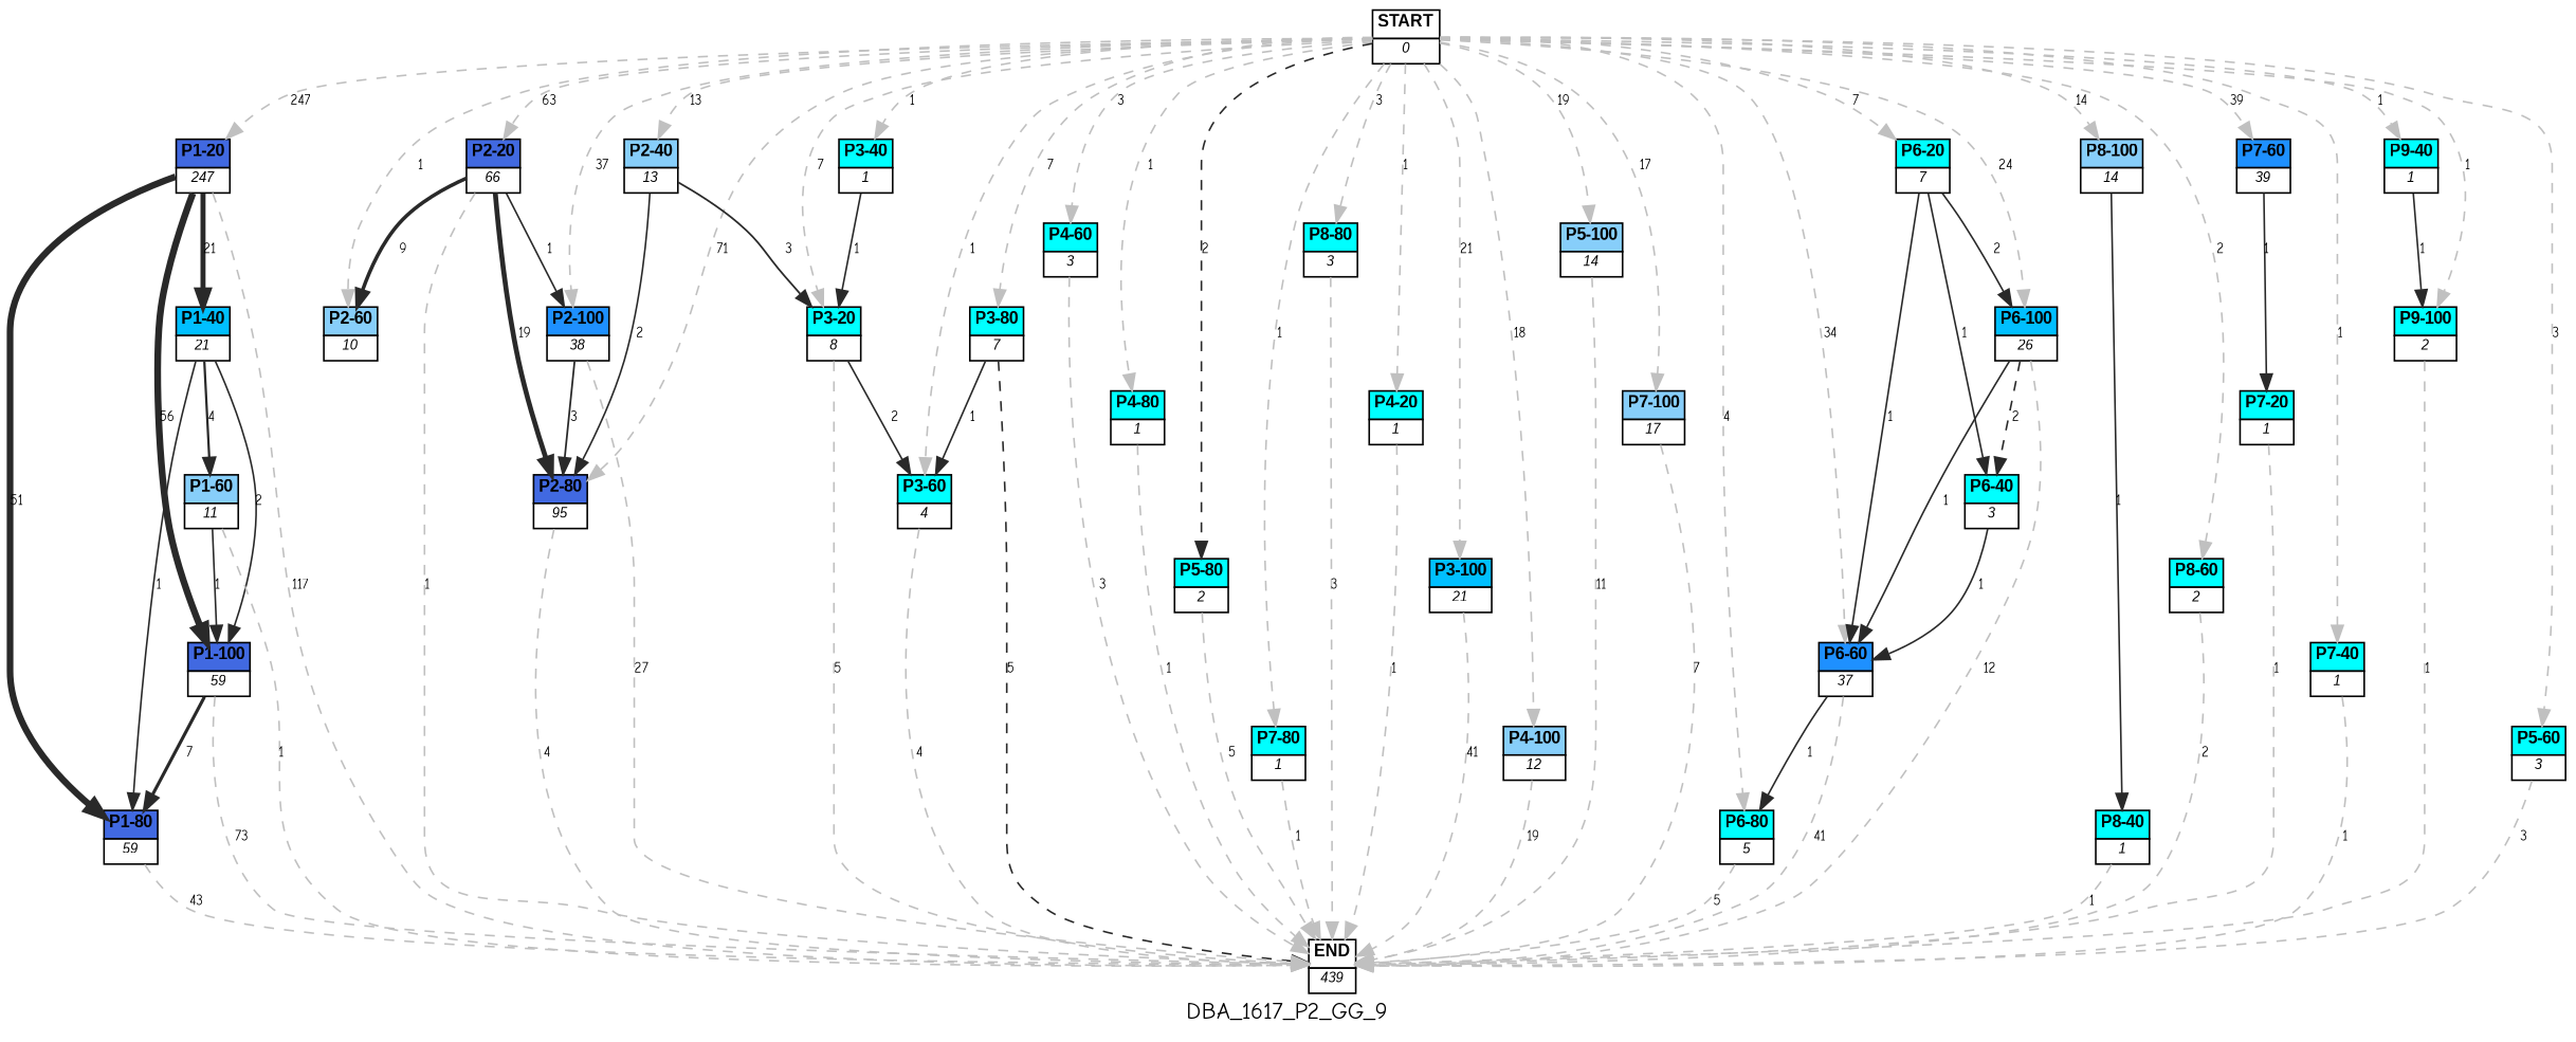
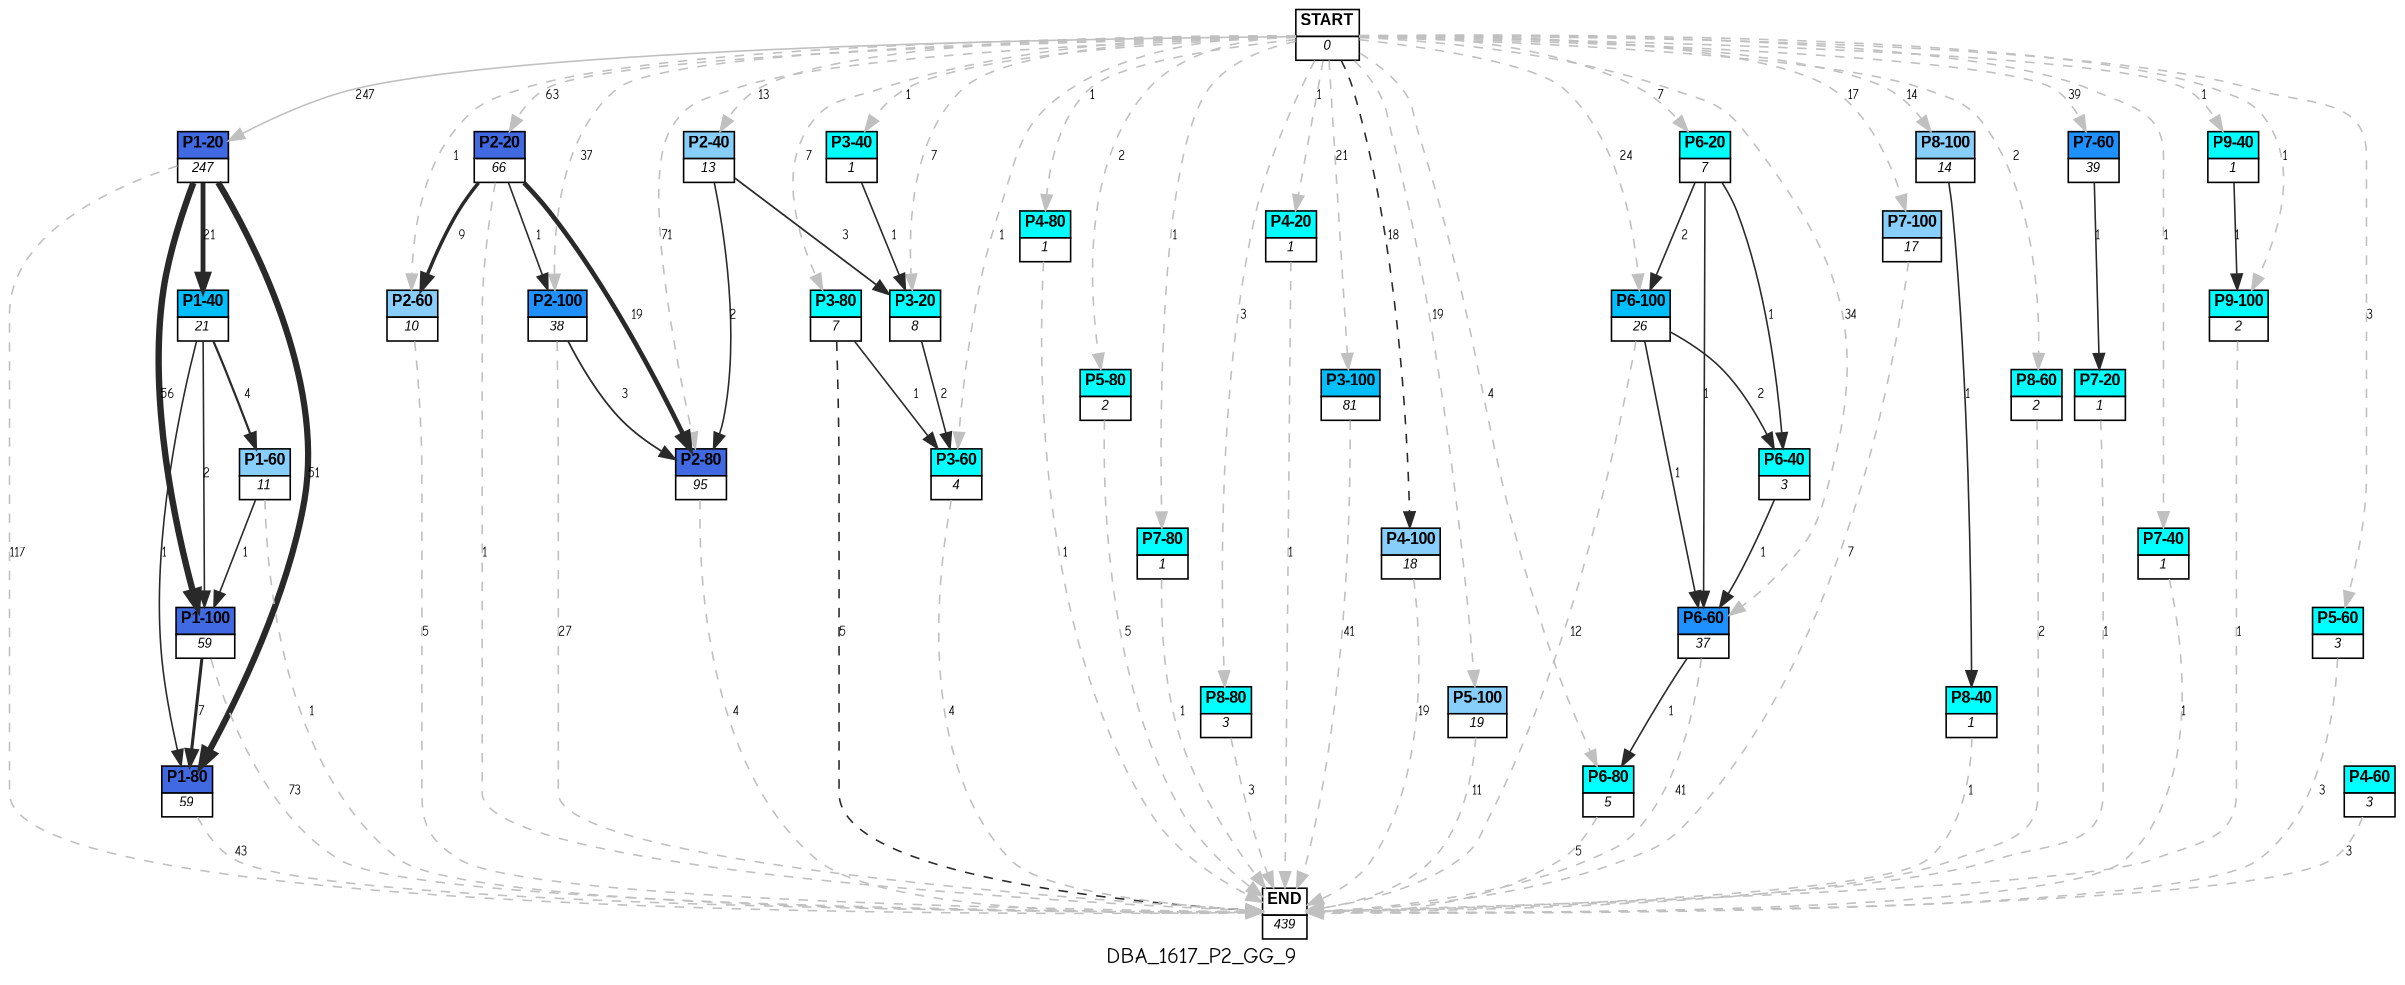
  digraph {
    fontname="Comic Neue"
    label=DBA_1617_P2_GG_9
    node [fontname="Comic Neue" shape=plain]
    edge [color=grey fontname="Comic Neue" fontsize=8 labelfloat=false style=dashed]
    n1 [label=<<table border="0" cellborder="1" cellspacing="0"><tr><td bgcolor="white"><FONT face="Arial" POINT-SIZE="10"><b>START</b></FONT></td></tr><tr><td bgcolor="white"><FONT face="Arial" POINT-SIZE="8"><i>0</i></FONT></td></tr></table>>]
    n2 [label=<<table border="0" cellborder="1" cellspacing="0"><tr><td bgcolor="royalblue"><FONT face="Arial" POINT-SIZE="10"><b>P1-20</b></FONT></td></tr><tr><td bgcolor="white"><FONT face="Arial" POINT-SIZE="8"><i>247</i></FONT></td></tr></table>>]
    n3 [label=<<table border="0" cellborder="1" cellspacing="0"><tr><td bgcolor="aqua"><FONT face="Arial" POINT-SIZE="10"><b>P3-40</b></FONT></td></tr><tr><td bgcolor="white"><FONT face="Arial" POINT-SIZE="8"><i>1</i></FONT></td></tr></table>>]
    n4 [label=<<table border="0" cellborder="1" cellspacing="0"><tr><td bgcolor="aqua"><FONT face="Arial" POINT-SIZE="10"><b>P3-20</b></FONT></td></tr><tr><td bgcolor="white"><FONT face="Arial" POINT-SIZE="8"><i>8</i></FONT></td></tr></table>>]
    n5 [label=<<table border="0" cellborder="1" cellspacing="0"><tr><td bgcolor="royalblue"><FONT face="Arial" POINT-SIZE="10"><b>P2-20</b></FONT></td></tr><tr><td bgcolor="white"><FONT face="Arial" POINT-SIZE="8"><i>66</i></FONT></td></tr></table>>]
    n6 [label=<<table border="0" cellborder="1" cellspacing="0"><tr><td bgcolor="lightskyblue"><FONT face="Arial" POINT-SIZE="10"><b>P2-40</b></FONT></td></tr><tr><td bgcolor="white"><FONT face="Arial" POINT-SIZE="8"><i>13</i></FONT></td></tr></table>>]
    n7 [label=<<table border="0" cellborder="1" cellspacing="0"><tr><td bgcolor="royalblue"><FONT face="Arial" POINT-SIZE="10"><b>P2-80</b></FONT></td></tr><tr><td bgcolor="white"><FONT face="Arial" POINT-SIZE="8"><i>95</i></FONT></td></tr></table>>]
    n8 [label=<<table border="0" cellborder="1" cellspacing="0"><tr><td bgcolor="lightskyblue"><FONT face="Arial" POINT-SIZE="10"><b>P2-60</b></FONT></td></tr><tr><td bgcolor="white"><FONT face="Arial" POINT-SIZE="8"><i>10</i></FONT></td></tr></table>>]
    n9 [label=<<table border="0" cellborder="1" cellspacing="0"><tr><td bgcolor="aqua"><FONT face="Arial" POINT-SIZE="10"><b>P3-80</b></FONT></td></tr><tr><td bgcolor="white"><FONT face="Arial" POINT-SIZE="8"><i>7</i></FONT></td></tr></table>>]
    n10 [label=<<table border="0" cellborder="1" cellspacing="0"><tr><td bgcolor="aqua"><FONT face="Arial" POINT-SIZE="10"><b>P4-60</b></FONT></td></tr><tr><td bgcolor="white"><FONT face="Arial" POINT-SIZE="8"><i>3</i></FONT></td></tr></table>>]
    n11 [label=<<table border="0" cellborder="1" cellspacing="0"><tr><td bgcolor="aqua"><FONT face="Arial" POINT-SIZE="10"><b>P4-80</b></FONT></td></tr><tr><td bgcolor="white"><FONT face="Arial" POINT-SIZE="8"><i>1</i></FONT></td></tr></table>>]
    n12 [label=<<table border="0" cellborder="1" cellspacing="0"><tr><td bgcolor="aqua"><FONT face="Arial" POINT-SIZE="10"><b>P5-80</b></FONT></td></tr><tr><td bgcolor="white"><FONT face="Arial" POINT-SIZE="8"><i>2</i></FONT></td></tr></table>>]
    n13 [label=<<table border="0" cellborder="1" cellspacing="0"><tr><td bgcolor="aqua"><FONT face="Arial" POINT-SIZE="10"><b>P6-80</b></FONT></td></tr><tr><td bgcolor="white"><FONT face="Arial" POINT-SIZE="8"><i>5</i></FONT></td></tr></table>>]
    n14 [label=<<table border="0" cellborder="1" cellspacing="0"><tr><td bgcolor="aqua"><FONT face="Arial" POINT-SIZE="10"><b>P7-80</b></FONT></td></tr><tr><td bgcolor="white"><FONT face="Arial" POINT-SIZE="8"><i>1</i></FONT></td></tr></table>>]
    n15 [label=<<table border="0" cellborder="1" cellspacing="0"><tr><td bgcolor="aqua"><FONT face="Arial" POINT-SIZE="10"><b>P8-80</b></FONT></td></tr><tr><td bgcolor="white"><FONT face="Arial" POINT-SIZE="8"><i>3</i></FONT></td></tr></table>>]
    n16 [label=<<table border="0" cellborder="1" cellspacing="0"><tr><td bgcolor="aqua"><FONT face="Arial" POINT-SIZE="10"><b>P3-60</b></FONT></td></tr><tr><td bgcolor="white"><FONT face="Arial" POINT-SIZE="8"><i>4</i></FONT></td></tr></table>>]
    n17 [label=<<table border="0" cellborder="1" cellspacing="0"><tr><td bgcolor="aqua"><FONT face="Arial" POINT-SIZE="10"><b>P4-20</b></FONT></td></tr><tr><td bgcolor="white"><FONT face="Arial" POINT-SIZE="8"><i>1</i></FONT></td></tr></table>>]
    n18 [label=<<table border="0" cellborder="1" cellspacing="0"><tr><td bgcolor="dodgerblue"><FONT face="Arial" POINT-SIZE="10"><b>P2-100</b></FONT></td></tr><tr><td bgcolor="white"><FONT face="Arial" POINT-SIZE="8"><i>38</i></FONT></td></tr></table>>]
-   n19 [label=<<table border="0" cellborder="1" cellspacing="0"><tr><td bgcolor="deepskyblue"><FONT face="Arial" POINT-SIZE="10"><b>P3-100</b></FONT></td></tr><tr><td bgcolor="white"><FONT face="Arial" POINT-SIZE="8"><i>21</i></FONT></td></tr></table>>]
-   n20 [label=<<table border="0" cellborder="1" cellspacing="0"><tr><td bgcolor="lightskyblue"><FONT face="Arial" POINT-SIZE="10"><b>P4-100</b></FONT></td></tr><tr><td bgcolor="white"><FONT face="Arial" POINT-SIZE="8"><i>12</i></FONT></td></tr></table>>]
-   n21 [label=<<table border="0" cellborder="1" cellspacing="0"><tr><td bgcolor="lightskyblue"><FONT face="Arial" POINT-SIZE="10"><b>P5-100</b></FONT></td></tr><tr><td bgcolor="white"><FONT face="Arial" POINT-SIZE="8"><i>14</i></FONT></td></tr></table>>]
+   n19 [label=<<table border="0" cellborder="1" cellspacing="0"><tr><td bgcolor="deepskyblue"><FONT face="Arial" POINT-SIZE="10"><b>P3-100</b></FONT></td></tr><tr><td bgcolor="white"><FONT face="Arial" POINT-SIZE="8"><i>81</i></FONT></td></tr></table>>]
+   n20 [label=<<table border="0" cellborder="1" cellspacing="0"><tr><td bgcolor="lightskyblue"><FONT face="Arial" POINT-SIZE="10"><b>P4-100</b></FONT></td></tr><tr><td bgcolor="white"><FONT face="Arial" POINT-SIZE="8"><i>18</i></FONT></td></tr></table>>]
+   n21 [label=<<table border="0" cellborder="1" cellspacing="0"><tr><td bgcolor="lightskyblue"><FONT face="Arial" POINT-SIZE="10"><b>P5-100</b></FONT></td></tr><tr><td bgcolor="white"><FONT face="Arial" POINT-SIZE="8"><i>19</i></FONT></td></tr></table>>]
    n22 [label=<<table border="0" cellborder="1" cellspacing="0"><tr><td bgcolor="deepskyblue"><FONT face="Arial" POINT-SIZE="10"><b>P6-100</b></FONT></td></tr><tr><td bgcolor="white"><FONT face="Arial" POINT-SIZE="8"><i>26</i></FONT></td></tr></table>>]
    n23 [label=<<table border="0" cellborder="1" cellspacing="0"><tr><td bgcolor="lightskyblue"><FONT face="Arial" POINT-SIZE="10"><b>P7-100</b></FONT></td></tr><tr><td bgcolor="white"><FONT face="Arial" POINT-SIZE="8"><i>17</i></FONT></td></tr></table>>]
    n24 [label=<<table border="0" cellborder="1" cellspacing="0"><tr><td bgcolor="lightskyblue"><FONT face="Arial" POINT-SIZE="10"><b>P8-100</b></FONT></td></tr><tr><td bgcolor="white"><FONT face="Arial" POINT-SIZE="8"><i>14</i></FONT></td></tr></table>>]
    n25 [label=<<table border="0" cellborder="1" cellspacing="0"><tr><td bgcolor="aqua"><FONT face="Arial" POINT-SIZE="10"><b>P6-20</b></FONT></td></tr><tr><td bgcolor="white"><FONT face="Arial" POINT-SIZE="8"><i>7</i></FONT></td></tr></table>>]
    n26 [label=<<table border="0" cellborder="1" cellspacing="0"><tr><td bgcolor="dodgerblue"><FONT face="Arial" POINT-SIZE="10"><b>P6-60</b></FONT></td></tr><tr><td bgcolor="white"><FONT face="Arial" POINT-SIZE="8"><i>37</i></FONT></td></tr></table>>]
    n27 [label=<<table border="0" cellborder="1" cellspacing="0"><tr><td bgcolor="aqua"><FONT face="Arial" POINT-SIZE="10"><b>P8-60</b></FONT></td></tr><tr><td bgcolor="white"><FONT face="Arial" POINT-SIZE="8"><i>2</i></FONT></td></tr></table>>]
    n28 [label=<<table border="0" cellborder="1" cellspacing="0"><tr><td bgcolor="dodgerblue"><FONT face="Arial" POINT-SIZE="10"><b>P7-60</b></FONT></td></tr><tr><td bgcolor="white"><FONT face="Arial" POINT-SIZE="8"><i>39</i></FONT></td></tr></table>>]
    n29 [label=<<table border="0" cellborder="1" cellspacing="0"><tr><td bgcolor="aqua"><FONT face="Arial" POINT-SIZE="10"><b>P7-40</b></FONT></td></tr><tr><td bgcolor="white"><FONT face="Arial" POINT-SIZE="8"><i>1</i></FONT></td></tr></table>>]
    n30 [label=<<table border="0" cellborder="1" cellspacing="0"><tr><td bgcolor="aqua"><FONT face="Arial" POINT-SIZE="10"><b>P9-40</b></FONT></td></tr><tr><td bgcolor="white"><FONT face="Arial" POINT-SIZE="8"><i>1</i></FONT></td></tr></table>>]
    n31 [label=<<table border="0" cellborder="1" cellspacing="0"><tr><td bgcolor="aqua"><FONT face="Arial" POINT-SIZE="10"><b>P9-100</b></FONT></td></tr><tr><td bgcolor="white"><FONT face="Arial" POINT-SIZE="8"><i>2</i></FONT></td></tr></table>>]
    n32 [label=<<table border="0" cellborder="1" cellspacing="0"><tr><td bgcolor="aqua"><FONT face="Arial" POINT-SIZE="10"><b>P5-60</b></FONT></td></tr><tr><td bgcolor="white"><FONT face="Arial" POINT-SIZE="8"><i>3</i></FONT></td></tr></table>>]
    n33 [label=<<table border="0" cellborder="1" cellspacing="0"><tr><td bgcolor="deepskyblue"><FONT face="Arial" POINT-SIZE="10"><b>P1-40</b></FONT></td></tr><tr><td bgcolor="white"><FONT face="Arial" POINT-SIZE="8"><i>21</i></FONT></td></tr></table>>]
    n34 [label=<<table border="0" cellborder="1" cellspacing="0"><tr><td bgcolor="royalblue"><FONT face="Arial" POINT-SIZE="10"><b>P1-100</b></FONT></td></tr><tr><td bgcolor="white"><FONT face="Arial" POINT-SIZE="8"><i>59</i></FONT></td></tr></table>>]
    n35 [label=<<table border="0" cellborder="1" cellspacing="0"><tr><td bgcolor="royalblue"><FONT face="Arial" POINT-SIZE="10"><b>P1-80</b></FONT></td></tr><tr><td bgcolor="white"><FONT face="Arial" POINT-SIZE="8"><i>59</i></FONT></td></tr></table>>]
    n36 [label=<<table border="0" cellborder="1" cellspacing="0"><tr><td bgcolor="white"><FONT face="Arial" POINT-SIZE="10"><b>END</b></FONT></td></tr><tr><td bgcolor="white"><FONT face="Arial" POINT-SIZE="8"><i>439</i></FONT></td></tr></table>>]
    n37 [label=<<table border="0" cellborder="1" cellspacing="0"><tr><td bgcolor="aqua"><FONT face="Arial" POINT-SIZE="10"><b>P6-40</b></FONT></td></tr><tr><td bgcolor="white"><FONT face="Arial" POINT-SIZE="8"><i>3</i></FONT></td></tr></table>>]
    n38 [label=<<table border="0" cellborder="1" cellspacing="0"><tr><td bgcolor="aqua"><FONT face="Arial" POINT-SIZE="10"><b>P8-40</b></FONT></td></tr><tr><td bgcolor="white"><FONT face="Arial" POINT-SIZE="8"><i>1</i></FONT></td></tr></table>>]
    n39 [label=<<table border="0" cellborder="1" cellspacing="0"><tr><td bgcolor="aqua"><FONT face="Arial" POINT-SIZE="10"><b>P7-20</b></FONT></td></tr><tr><td bgcolor="white"><FONT face="Arial" POINT-SIZE="8"><i>1</i></FONT></td></tr></table>>]
    n40 [label=<<table border="0" cellborder="1" cellspacing="0"><tr><td bgcolor="lightskyblue"><FONT face="Arial" POINT-SIZE="10"><b>P1-60</b></FONT></td></tr><tr><td bgcolor="white"><FONT face="Arial" POINT-SIZE="8"><i>11</i></FONT></td></tr></table>>]
-   n1 -> n2 [label=247]
+   n1 -> n2 [label=247 style=solid]
    n1 -> n3 [label=1]
    n1 -> n4 [label=7]
    n1 -> n5 [label=63]
    n1 -> n6 [label=13]
    n1 -> n7 [label=71]
    n1 -> n8 [label=1]
    n1 -> n9 [label=7]
-   n1 -> n10 [label=3]
    n1 -> n11 [label=1]
-   n1 -> n12 [color=grey16 label=2]
+   n1 -> n12 [label=2]
    n1 -> n13 [label=4]
    n1 -> n14 [label=1]
    n1 -> n15 [label=3]
    n1 -> n16 [label=1]
    n1 -> n17 [label=1]
    n1 -> n18 [label=37]
    n1 -> n19 [label=21]
-   n1 -> n20 [label=18]
+   n1 -> n20 [color=grey16 label=18]
    n1 -> n21 [label=19]
    n1 -> n22 [label=24]
    n1 -> n23 [label=17]
    n1 -> n24 [label=14]
    n1 -> n25 [label=7]
    n1 -> n26 [label=34]
    n1 -> n27 [label=2]
    n1 -> n28 [label=39]
    n1 -> n29 [label=1]
    n1 -> n30 [label=1]
    n1 -> n31 [label=1]
    n1 -> n32 [label=3]
    n2 -> n33 [color=grey16 label=21 penwidth=3.04452243772342 style=""]
    n2 -> n34 [color=grey16 label=56 penwidth=4.02535169073515 style=""]
    n2 -> n35 [color=grey16 label=51 penwidth=3.93182563272433 style=""]
    n2 -> n36 [label=117]
    n3 -> n4 [color=grey16 label=1 penwidth=1 style=""]
    n4 -> n16 [color=grey16 label=2 penwidth=1 style=""]
    n5 -> n7 [color=grey16 label=19 penwidth=2.94443897916644 style=""]
    n5 -> n8 [color=grey16 label=9 penwidth=2.19722457733622 style=""]
    n5 -> n18 [color=grey16 label=1 penwidth=1 style=""]
    n5 -> n36 [label=1]
    n6 -> n4 [color=grey16 label=3 penwidth=1.09861228866811 style=""]
    n6 -> n7 [color=grey16 label=2 penwidth=1 style=""]
    n7 -> n36 [label=4]
-   n4 -> n36 [label=5]
+   n8 -> n36 [label=5]
    n9 -> n16 [color=grey16 label=1 penwidth=1 style=""]
    n9 -> n36 [color=grey16 label=5]
    n10 -> n36 [label=3]
    n11 -> n36 [label=1]
    n12 -> n36 [label=5]
    n13 -> n36 [label=5]
    n14 -> n36 [label=1]
    n15 -> n36 [label=3]
    n16 -> n36 [label=4]
    n17 -> n36 [label=1]
    n18 -> n7 [color=grey16 label=3 penwidth=1.09861228866811 style=""]
    n18 -> n36 [label=27]
    n19 -> n36 [label=41]
    n20 -> n36 [label=19]
    n21 -> n36 [label=11]
    n22 -> n26 [color=grey16 label=1 penwidth=1 style=""]
    n22 -> n36 [label=12]
-   n22 -> n37 [color=grey16 label=2 penwidth=1]
+   n22 -> n37 [color=grey16 label=2 penwidth=1 style=""]
    n23 -> n36 [label=7]
    n24 -> n38 [color=grey16 label=1 penwidth=1 style=""]
    n25 -> n22 [color=grey16 label=2 penwidth=1 style=""]
    n25 -> n26 [color=grey16 label=1 penwidth=1 style=""]
    n25 -> n37 [color=grey16 label=1 penwidth=1 style=""]
    n26 -> n13 [color=grey16 label=1 penwidth=1 style=""]
    n26 -> n36 [label=41]
    n27 -> n36 [label=2]
    n28 -> n39 [color=grey16 label=1 penwidth=1 style=""]
    n29 -> n36 [label=1]
    n30 -> n31 [color=grey16 label=1 penwidth=1 style=""]
    n31 -> n36 [label=1]
    n32 -> n36 [label=3]
    n33 -> n34 [color=grey16 label=2 penwidth=1 style=""]
    n33 -> n35 [color=grey16 label=1 penwidth=1 style=""]
    n33 -> n40 [color=grey16 label=4 penwidth=1.38629436111989 style=""]
    n34 -> n35 [color=grey16 label=7 penwidth=1.94591014905531 style=""]
    n34 -> n36 [label=73]
    n35 -> n36 [label=43]
    n37 -> n26 [color=grey16 label=1 penwidth=1 style=""]
    n38 -> n36 [label=1]
    n39 -> n36 [label=1]
    n40 -> n34 [color=grey16 label=1 penwidth=1 style=""]
    n40 -> n36 [label=1]
  }
